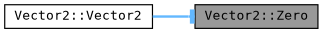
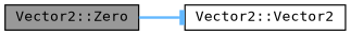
  digraph {
    rankdir=LR
    node [color=black fontname=Consolas fontsize=11 shape=box style=filled]
    n1 [fillcolor=grey60 fontcolor=black height=0.2 label="Vector2::Zero" width=0.4]
    n2 [fillcolor=white height=0.2 label="Vector2::Vector2" width=0.4]
-   n2 -> n1 [color=steelblue1 fontname=Consolas fontsize=11 labelfontname=Helvetica labelfontsize=10 style=bold arrowhead=tee]
+   n1 -> n2 [color=steelblue1 fontname=Consolas fontsize=11 labelfontname=Helvetica labelfontsize=10 style=bold arrowhead=tee]
  }
